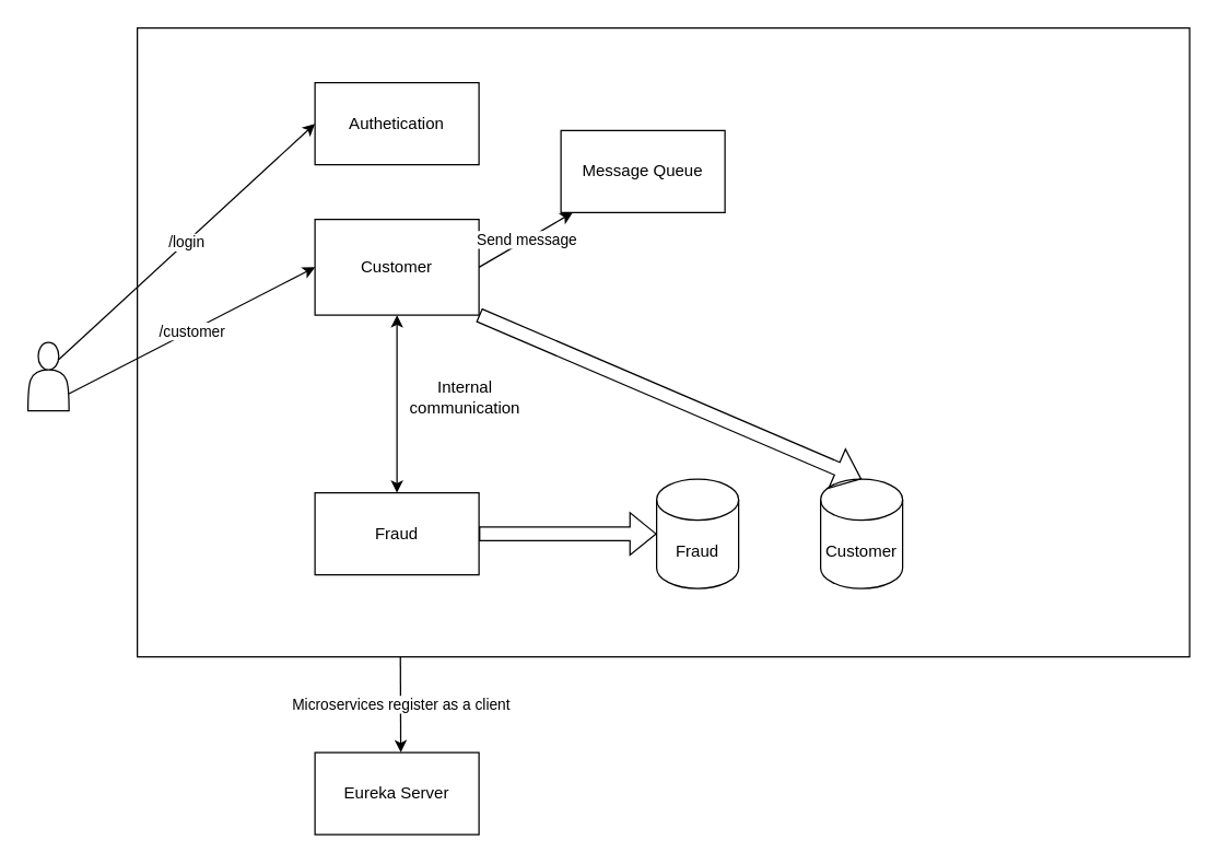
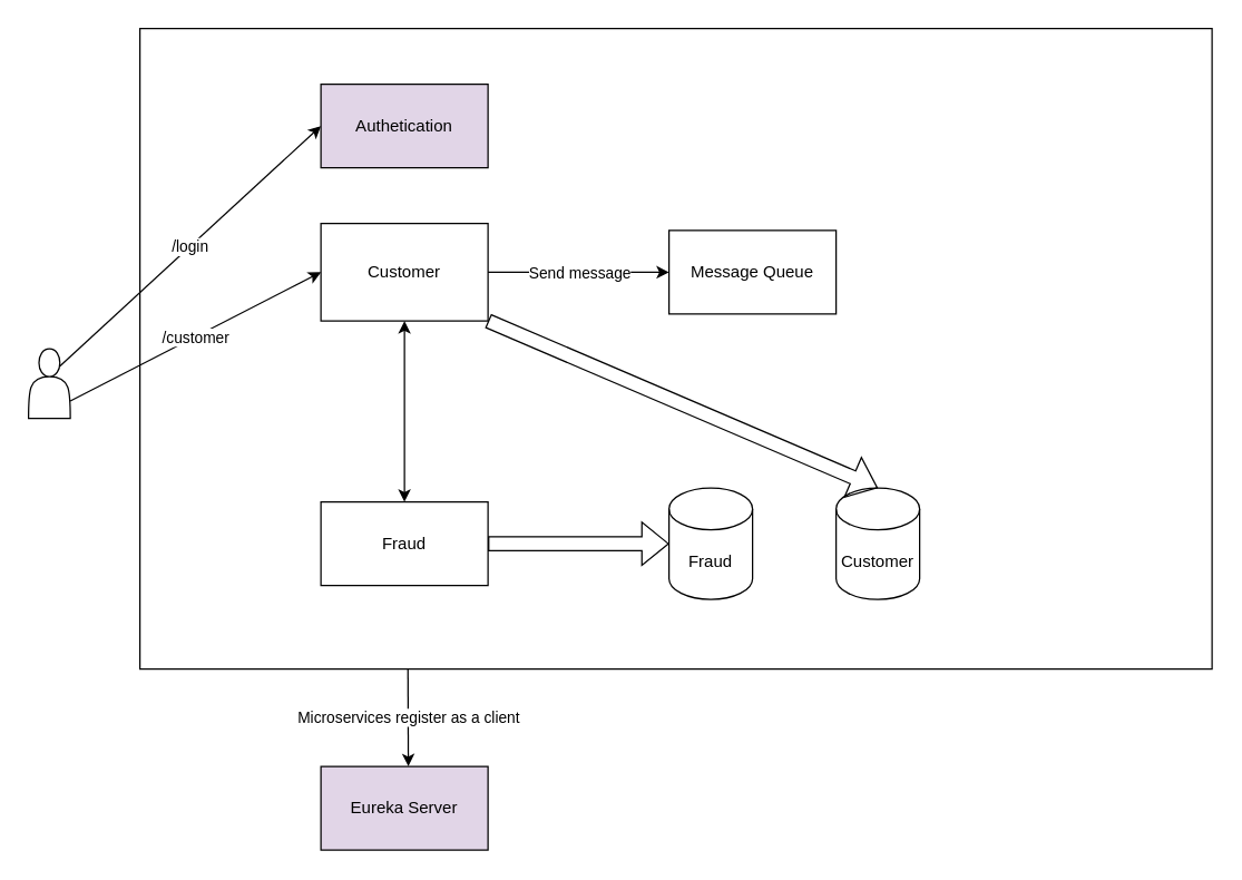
  <mxCell id="0" />
  <mxCell id="1" parent="0" />
  <mxCell id="2" value="" style="rounded=0;whiteSpace=wrap;html=1;fillColor=#FFFFFF;" vertex="1" parent="1"><mxGeometry x="100" y="20" width="770" height="460" as="geometry" /></mxCell>
  <mxCell id="3" value="" style="shape=actor;whiteSpace=wrap;html=1;fillColor=#FFFFFF;" vertex="1" parent="1"><mxGeometry y="250" width="30" height="50" as="geometry" x="20" /></mxCell>
  <mxCell id="4" value="Customer" style="rounded=0;whiteSpace=wrap;html=1;fillColor=#FFFFFF;" vertex="1" parent="1"><mxGeometry x="230" y="160" width="120" height="70" as="geometry" /></mxCell>
  <mxCell id="5" value="" style="endArrow=classic;html=1;rounded=0;exitX=1;exitY=0.75;exitDx=0;exitDy=0;entryX=0;entryY=0.5;entryDx=0;entryDy=0;" edge="1" parent="1" source="3" target="4"><mxGeometry relative="1" as="geometry"><mxPoint x="390" y="380" as="sourcePoint" /><mxPoint x="490" y="380" as="targetPoint" /></mxGeometry></mxCell>
  <mxCell id="6" value="/customer&lt;br&gt;" style="edgeLabel;resizable=0;html=1;align=center;verticalAlign=middle;fillColor=#FFFFFF;" connectable="0" vertex="1" parent="5"><mxGeometry relative="1" as="geometry" /></mxCell>
- <mxCell id="7" value="Authetication" style="rounded=0;whiteSpace=wrap;html=1;fillColor=#FFFFFF;" vertex="1" parent="1"><mxGeometry x="230" y="60" width="120" height="60" as="geometry" /></mxCell>
+ <mxCell id="7" value="Authetication" style="rounded=0;whiteSpace=wrap;html=1;fillColor=#e1d5e7;" vertex="1" parent="1"><mxGeometry x="230" y="60" width="120" height="60" as="geometry" /></mxCell>
  <mxCell id="8" value="" style="endArrow=classic;html=1;rounded=0;exitX=0.75;exitY=0.25;exitDx=0;exitDy=0;exitPerimeter=0;entryX=0;entryY=0.5;entryDx=0;entryDy=0;" edge="1" parent="1" source="3" target="7"><mxGeometry relative="1" as="geometry"><mxPoint x="50" y="320" as="sourcePoint" /><mxPoint x="150" y="320" as="targetPoint" /></mxGeometry></mxCell>
  <mxCell id="9" value="/login" style="edgeLabel;resizable=0;html=1;align=center;verticalAlign=middle;fillColor=#FFFFFF;" connectable="0" vertex="1" parent="8"><mxGeometry relative="1" as="geometry" /></mxCell>
  <mxCell id="10" value="Fraud" style="rounded=0;whiteSpace=wrap;html=1;fillColor=#FFFFFF;" vertex="1" parent="1"><mxGeometry x="230" y="360" width="120" height="60" as="geometry" /></mxCell>
  <mxCell id="11" value="" style="endArrow=classic;startArrow=classic;html=1;rounded=0;exitX=0.5;exitY=0;exitDx=0;exitDy=0;" edge="1" parent="1" source="10" target="4"><mxGeometry width="50" height="50" relative="1" as="geometry"><mxPoint x="350" y="270" as="sourcePoint" /><mxPoint x="400" y="220" as="targetPoint" /></mxGeometry></mxCell>
- <mxCell id="12" value="Internal communication" style="text;html=1;strokeColor=none;fillColor=none;align=center;verticalAlign=middle;whiteSpace=wrap;rounded=0;" vertex="1" parent="1"><mxGeometry x="310" y="275" width="60" height="30" as="geometry" /></mxCell>
- <mxCell id="13" value="Message Queue" style="rounded=0;whiteSpace=wrap;html=1;fillColor=#FFFFFF;" vertex="1" parent="1"><mxGeometry x="410" y="95" width="120" height="60" as="geometry" /></mxCell>
+ <mxCell id="13" value="Message Queue" style="rounded=0;whiteSpace=wrap;html=1;fillColor=#FFFFFF;" vertex="1" parent="1"><mxGeometry x="480" y="165" width="120" height="60" as="geometry" /></mxCell>
  <mxCell id="14" value="" style="endArrow=classic;html=1;rounded=0;exitX=1;exitY=0.5;exitDx=0;exitDy=0;" edge="1" parent="1" source="4" target="13"><mxGeometry relative="1" as="geometry"><mxPoint x="340" y="240" as="sourcePoint" /><mxPoint x="440" y="240" as="targetPoint" /></mxGeometry></mxCell>
  <mxCell id="15" value="Send message" style="edgeLabel;resizable=0;html=1;align=center;verticalAlign=middle;fillColor=#FFFFFF;" connectable="0" vertex="1" parent="14"><mxGeometry relative="1" as="geometry" /></mxCell>
  <mxCell id="16" value="Customer" style="shape=cylinder3;whiteSpace=wrap;html=1;boundedLbl=1;backgroundOutline=1;size=15;fillColor=#FFFFFF;" vertex="1" parent="1"><mxGeometry x="600" y="350" width="60" height="80" as="geometry" /></mxCell>
  <mxCell id="17" value="Fraud" style="shape=cylinder3;whiteSpace=wrap;html=1;boundedLbl=1;backgroundOutline=1;size=15;fillColor=#FFFFFF;" vertex="1" parent="1"><mxGeometry x="480" y="350" width="60" height="80" as="geometry" /></mxCell>
  <mxCell id="18" value="" style="shape=flexArrow;endArrow=classic;html=1;rounded=0;exitX=1;exitY=0.5;exitDx=0;exitDy=0;" edge="1" parent="1" source="10"><mxGeometry width="50" height="50" relative="1" as="geometry"><mxPoint x="170" y="320" as="sourcePoint" /><mxPoint x="480" y="390" as="targetPoint" /><Array as="points" /></mxGeometry></mxCell>
  <mxCell id="19" value="" style="shape=flexArrow;endArrow=classic;html=1;rounded=0;exitX=1;exitY=1;exitDx=0;exitDy=0;entryX=0.5;entryY=0;entryDx=0;entryDy=0;entryPerimeter=0;" edge="1" parent="1" source="4" target="16"><mxGeometry width="50" height="50" relative="1" as="geometry"><mxPoint x="490" y="310" as="sourcePoint" /><mxPoint x="540" y="260" as="targetPoint" /></mxGeometry></mxCell>
- <mxCell id="20" value="Eureka Server" style="rounded=0;whiteSpace=wrap;html=1;fillColor=#FFFFFF;" vertex="1" parent="1"><mxGeometry x="230" y="550" width="120" height="60" as="geometry" /></mxCell>
+ <mxCell id="20" value="Eureka Server" style="rounded=0;whiteSpace=wrap;html=1;fillColor=#e1d5e7;" vertex="1" parent="1"><mxGeometry x="230" y="550" width="120" height="60" as="geometry" /></mxCell>
  <mxCell id="21" value="" style="endArrow=classic;html=1;rounded=0;exitX=0.25;exitY=1;exitDx=0;exitDy=0;entryX=0.523;entryY=-0.003;entryDx=0;entryDy=0;entryPerimeter=0;" edge="1" parent="1" source="2" target="20"><mxGeometry relative="1" as="geometry"><mxPoint x="310" y="390" as="sourcePoint" /><mxPoint x="290" y="560" as="targetPoint" /></mxGeometry></mxCell>
  <mxCell id="22" value="Microservices register as a client" style="edgeLabel;resizable=0;html=1;align=center;verticalAlign=middle;fillColor=#FFFFFF;" connectable="0" vertex="1" parent="21"><mxGeometry relative="1" as="geometry" /></mxCell>
